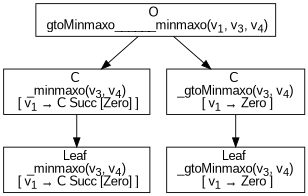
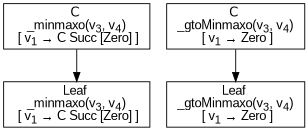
  digraph {
    rankdir=TB
    fontname="Liberation Sans"
    node [fillcolor=white shape=box style=filled fontname="Liberation Sans"]
    edge [fontname="Liberation Sans"]
-   n1 [label=<O <BR/> gtoMinmaxo______minmaxo(v<SUB>1</SUB>, v<SUB>3</SUB>, v<SUB>4</SUB>)>]
    n2 [label=<C <BR/> _minmaxo(v<SUB>3</SUB>, v<SUB>4</SUB>) <BR/>  [ v<SUB>1</SUB> &rarr; C Succ [Zero] ] >]
    n3 [label=<C <BR/> _gtoMinmaxo(v<SUB>3</SUB>, v<SUB>4</SUB>) <BR/>  [ v<SUB>1</SUB> &rarr; Zero ] >]
    n4 [label=<Leaf <BR/> _minmaxo(v<SUB>3</SUB>, v<SUB>4</SUB>) <BR/>  [ v<SUB>1</SUB> &rarr; C Succ [Zero] ] >]
    n5 [label=<Leaf <BR/> _gtoMinmaxo(v<SUB>3</SUB>, v<SUB>4</SUB>) <BR/>  [ v<SUB>1</SUB> &rarr; Zero ] >]
-   n1 -> n2
-   n1 -> n3
    n2 -> n4
    n3 -> n5
  }
